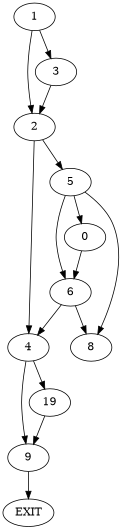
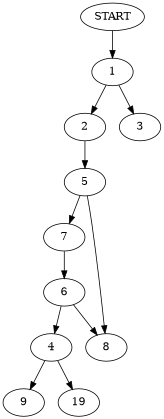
  digraph {
+   n1 [label=START]
    1
    2
    3
-   n5 [label=EXIT]
    4
    5
    9
    n9 [label=19]
    6
-   7 [label=0]
+   7
    8
+   n1 -> 1
    1 -> 2
    1 -> 3
-   2 -> 4
    2 -> 5
-   3 -> 2
    4 -> 9
    4 -> n9
-   5 -> 6
    5 -> 7
    5 -> 8
-   9 -> n5
-   n9 -> 9
    6 -> 4
    6 -> 8
    7 -> 6
  }
